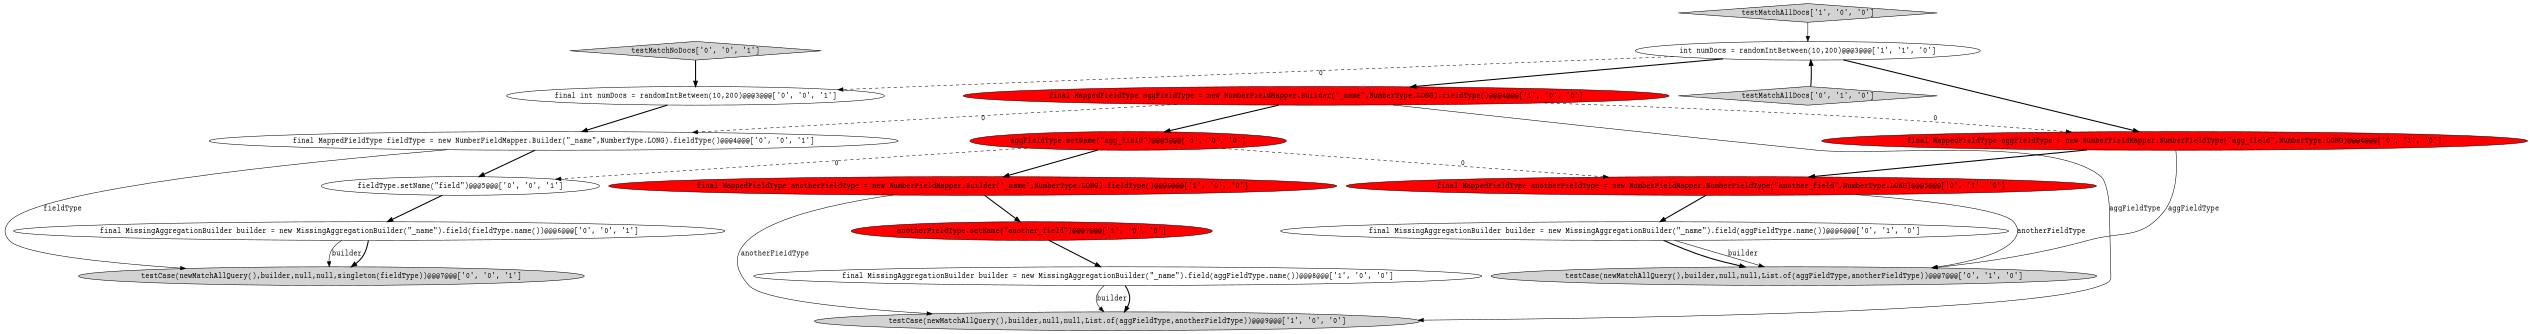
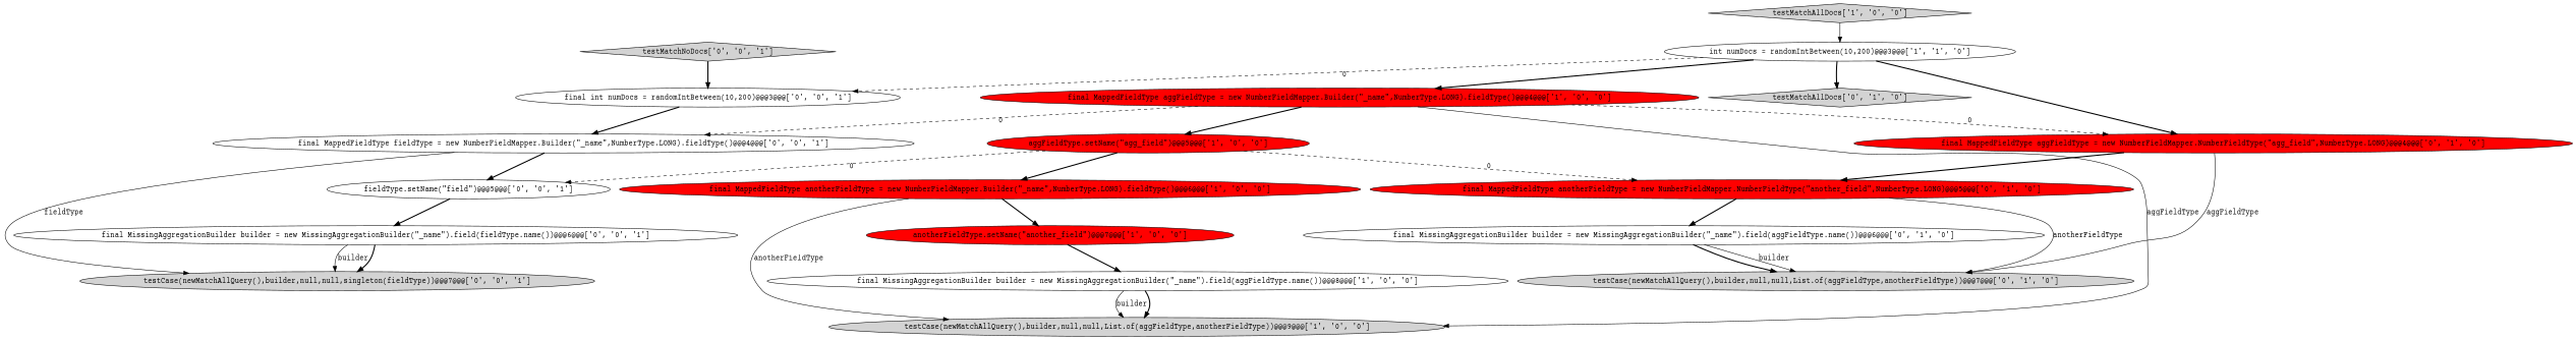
  digraph {
    fontname="Courier Prime"
    node [fillcolor=white fontname="Courier Prime" shape=ellipse style=filled]
    edge [fontname="Courier Prime" style=bold]
    n1 [label="int numDocs = randomIntBetween(10,200)@@@3@@@['1', '1', '0']"]
    n2 [label="final int numDocs = randomIntBetween(10,200)@@@3@@@['0', '0', '1']"]
    n3 [fillcolor=red label="final MappedFieldType aggFieldType = new NumberFieldMapper.NumberFieldType(\"agg_field\",NumberType.LONG)@@@4@@@['0', '1', '0']"]
    n4 [fillcolor=red label="final MappedFieldType aggFieldType = new NumberFieldMapper.Builder(\"_name\",NumberType.LONG).fieldType()@@@4@@@['1', '0', '0']"]
    n5 [label="final MappedFieldType fieldType = new NumberFieldMapper.Builder(\"_name\",NumberType.LONG).fieldType()@@@4@@@['0', '0', '1']"]
    n6 [fillcolor=red label="final MappedFieldType anotherFieldType = new NumberFieldMapper.NumberFieldType(\"another_field\",NumberType.LONG)@@@5@@@['0', '1', '0']"]
    n7 [fillcolor=lightgray label="testCase(newMatchAllQuery(),builder,null,null,List.of(aggFieldType,anotherFieldType))@@@7@@@['0', '1', '0']"]
    n8 [fillcolor=red label="aggFieldType.setName(\"agg_field\")@@@5@@@['1', '0', '0']"]
    n9 [fillcolor=lightgray label="testCase(newMatchAllQuery(),builder,null,null,List.of(aggFieldType,anotherFieldType))@@@9@@@['1', '0', '0']"]
    n10 [label="fieldType.setName(\"field\")@@@5@@@['0', '0', '1']"]
    n11 [label="final MissingAggregationBuilder builder = new MissingAggregationBuilder(\"_name\").field(fieldType.name())@@@6@@@['0', '0', '1']"]
    n12 [fillcolor=lightgray label="testCase(newMatchAllQuery(),builder,null,null,singleton(fieldType))@@@7@@@['0', '0', '1']"]
    n13 [fillcolor=red label="anotherFieldType.setName(\"another_field\")@@@7@@@['1', '0', '0']"]
    n14 [label="final MissingAggregationBuilder builder = new MissingAggregationBuilder(\"_name\").field(aggFieldType.name())@@@8@@@['1', '0', '0']"]
    n15 [fillcolor=red label="final MappedFieldType anotherFieldType = new NumberFieldMapper.Builder(\"_name\",NumberType.LONG).fieldType()@@@6@@@['1', '0', '0']"]
    n16 [label="final MissingAggregationBuilder builder = new MissingAggregationBuilder(\"_name\").field(aggFieldType.name())@@@6@@@['0', '1', '0']"]
    n17 [fillcolor=lightgray label="testMatchAllDocs['1', '0', '0']" shape=diamond]
    n18 [fillcolor=lightgray label="testMatchAllDocs['0', '1', '0']" shape=diamond]
    n19 [fillcolor=lightgray label="testMatchNoDocs['0', '0', '1']" shape=diamond]
    n1 -> n2 [label=0 style=dashed]
    n1 -> n3
    n1 -> n4
    n2 -> n5
    n3 -> n6
    n3 -> n7 [label=aggFieldType style=solid]
    n4 -> n3 [label=0 style=dashed]
    n4 -> n5 [label=0 style=dashed]
    n4 -> n8
    n4 -> n9 [label=aggFieldType style=solid]
    n5 -> n10
    n5 -> n12 [label=fieldType style=solid]
    n6 -> n7 [label=anotherFieldType style=solid]
    n6 -> n16
    n8 -> n6 [label=0 style=dashed]
    n8 -> n10 [label=0 style=dashed]
    n8 -> n15
    n10 -> n11
    n11 -> n12 [label=builder style=solid]
    n11 -> n12
    n13 -> n14
    n14 -> n9
    n14 -> n9 [label=builder style=solid]
    n15 -> n9 [label=anotherFieldType style=solid]
    n15 -> n13
    n16 -> n7 [label=builder style=solid]
    n16 -> n7
    n17 -> n1 [style=solid]
-   n18 -> n1
+   n1 -> n18
    n19 -> n2
  }
